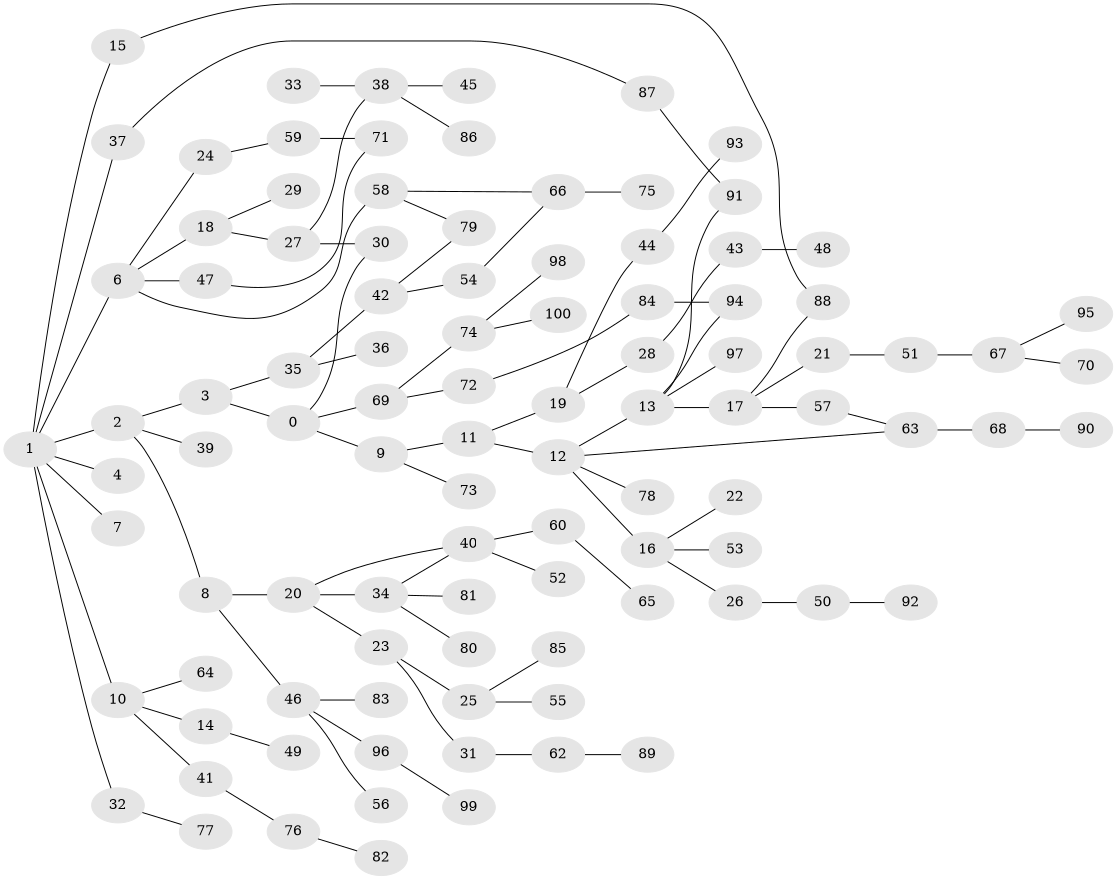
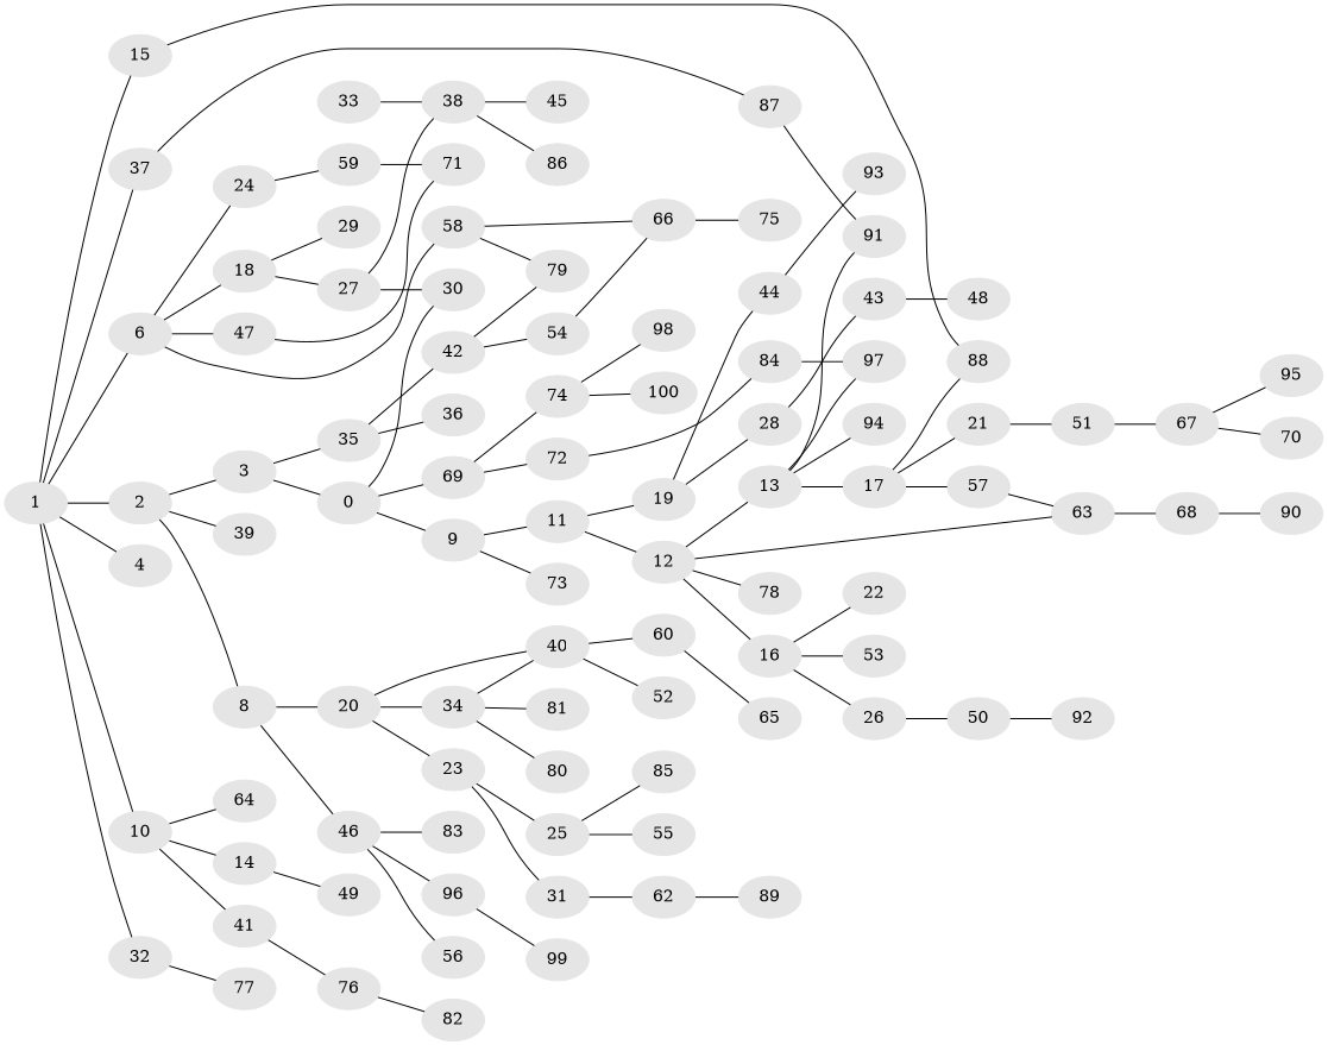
  graph {
    rankdir=LR
    node [color=gray90 style=filled]
    edge [weight=1.0]
    1
    2
    4
    6
-   7
    10
    15
    32
    37
    3
    8
    39
    18
    24
    47
    58
    14
    41
    64
    88
    77
    87
    n23 [label=0]
    35
    20
    46
    9
    30
    69
    36
    42
    11
    73
    72
    74
    27
    29
    59
    71
    79
    66
    23
    34
    40
    56
    83
    96
    12
    19
    49
    76
    13
    16
    63
    78
    28
    44
    17
    91
    94
    97
    22
    26
    53
    68
    21
    57
    50
    51
    38
    43
    93
    25
    31
    80
    81
    52
    60
    67
    55
    85
    62
    92
    33
    48
    89
    45
    86
    54
    65
    82
    99
    70
    95
    75
    90
    84
    98
    100
    1 -- 2
    1 -- 4
    1 -- 6
-   1 -- 7
    1 -- 10
    1 -- 15
    1 -- 32
    1 -- 37
    2 -- 3
    2 -- 8
    2 -- 39
    6 -- 18
    6 -- 24
    6 -- 47
    6 -- 58
    10 -- 14
    10 -- 41
    10 -- 64
    15 -- 88
    32 -- 77
    37 -- 87
    3 -- n23
    3 -- 35
    8 -- 20
    8 -- 46
    18 -- 27
    18 -- 29
    24 -- 59
    47 -- 71
    58 -- 79
    58 -- 66
    14 -- 49
    41 -- 76
    87 -- 91
    n23 -- 9
    n23 -- 30
    n23 -- 69
    35 -- 36
    35 -- 42
    20 -- 23
    20 -- 34
    20 -- 40
    46 -- 56
    46 -- 83
    46 -- 96
    9 -- 11
    9 -- 73
    69 -- 72
    69 -- 74
    42 -- 79
    42 -- 54
    11 -- 12
    11 -- 19
    72 -- 84
    74 -- 98
    74 -- 100
    27 -- 30
    27 -- 38
    59 -- 71
    66 -- 75
    23 -- 25
    23 -- 31
    34 -- 40
    34 -- 80
    34 -- 81
    40 -- 52 [weight=2.0]
    40 -- 60
    96 -- 99
    12 -- 13
    12 -- 16
    12 -- 63
    12 -- 78
    19 -- 28
    19 -- 44
    76 -- 82
    13 -- 17
    13 -- 91
    13 -- 94
    13 -- 97
    16 -- 22
    16 -- 26
    16 -- 53
    63 -- 68
    28 -- 43
    44 -- 93
    17 -- 88
    17 -- 21
    17 -- 57
    26 -- 50
    68 -- 90
    21 -- 51
    57 -- 63
    50 -- 92
    51 -- 67
    38 -- 45
    38 -- 86
    43 -- 48
    25 -- 55
    25 -- 85
    31 -- 62
    60 -- 65
    67 -- 70
    67 -- 95
    62 -- 89
    33 -- 38
    54 -- 66
-   84 -- 94
+   84 -- 97
  }
